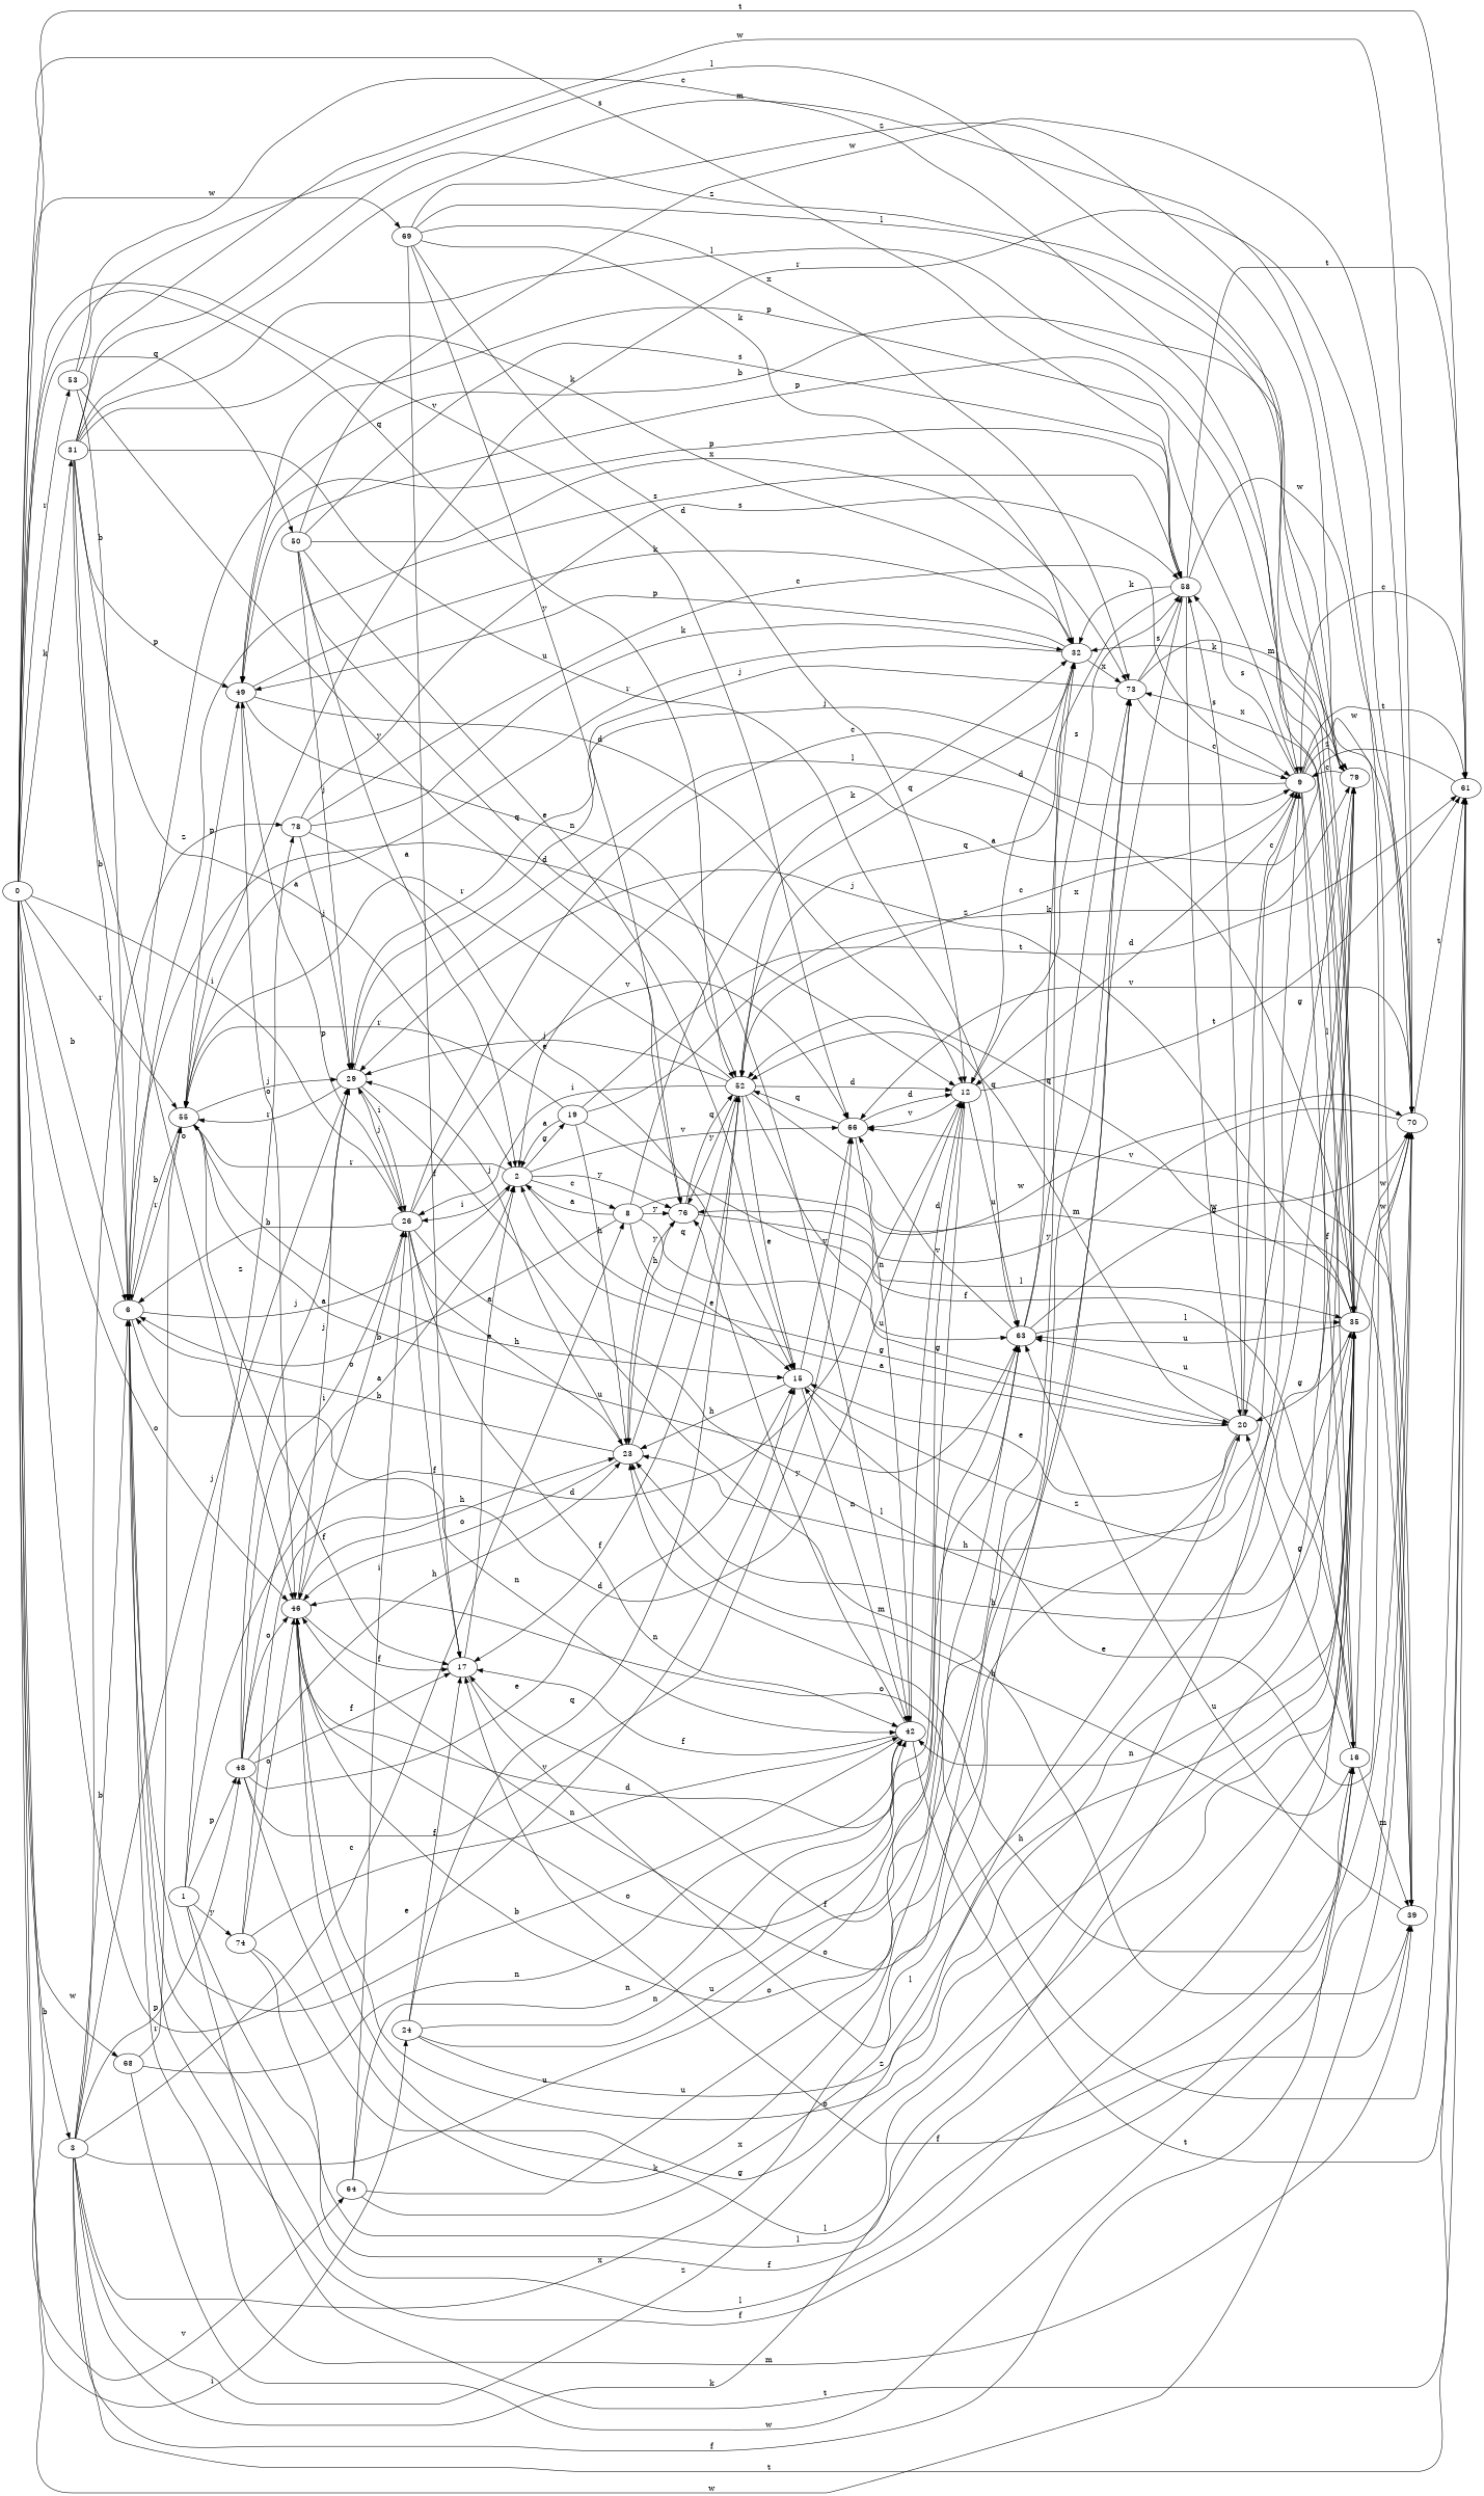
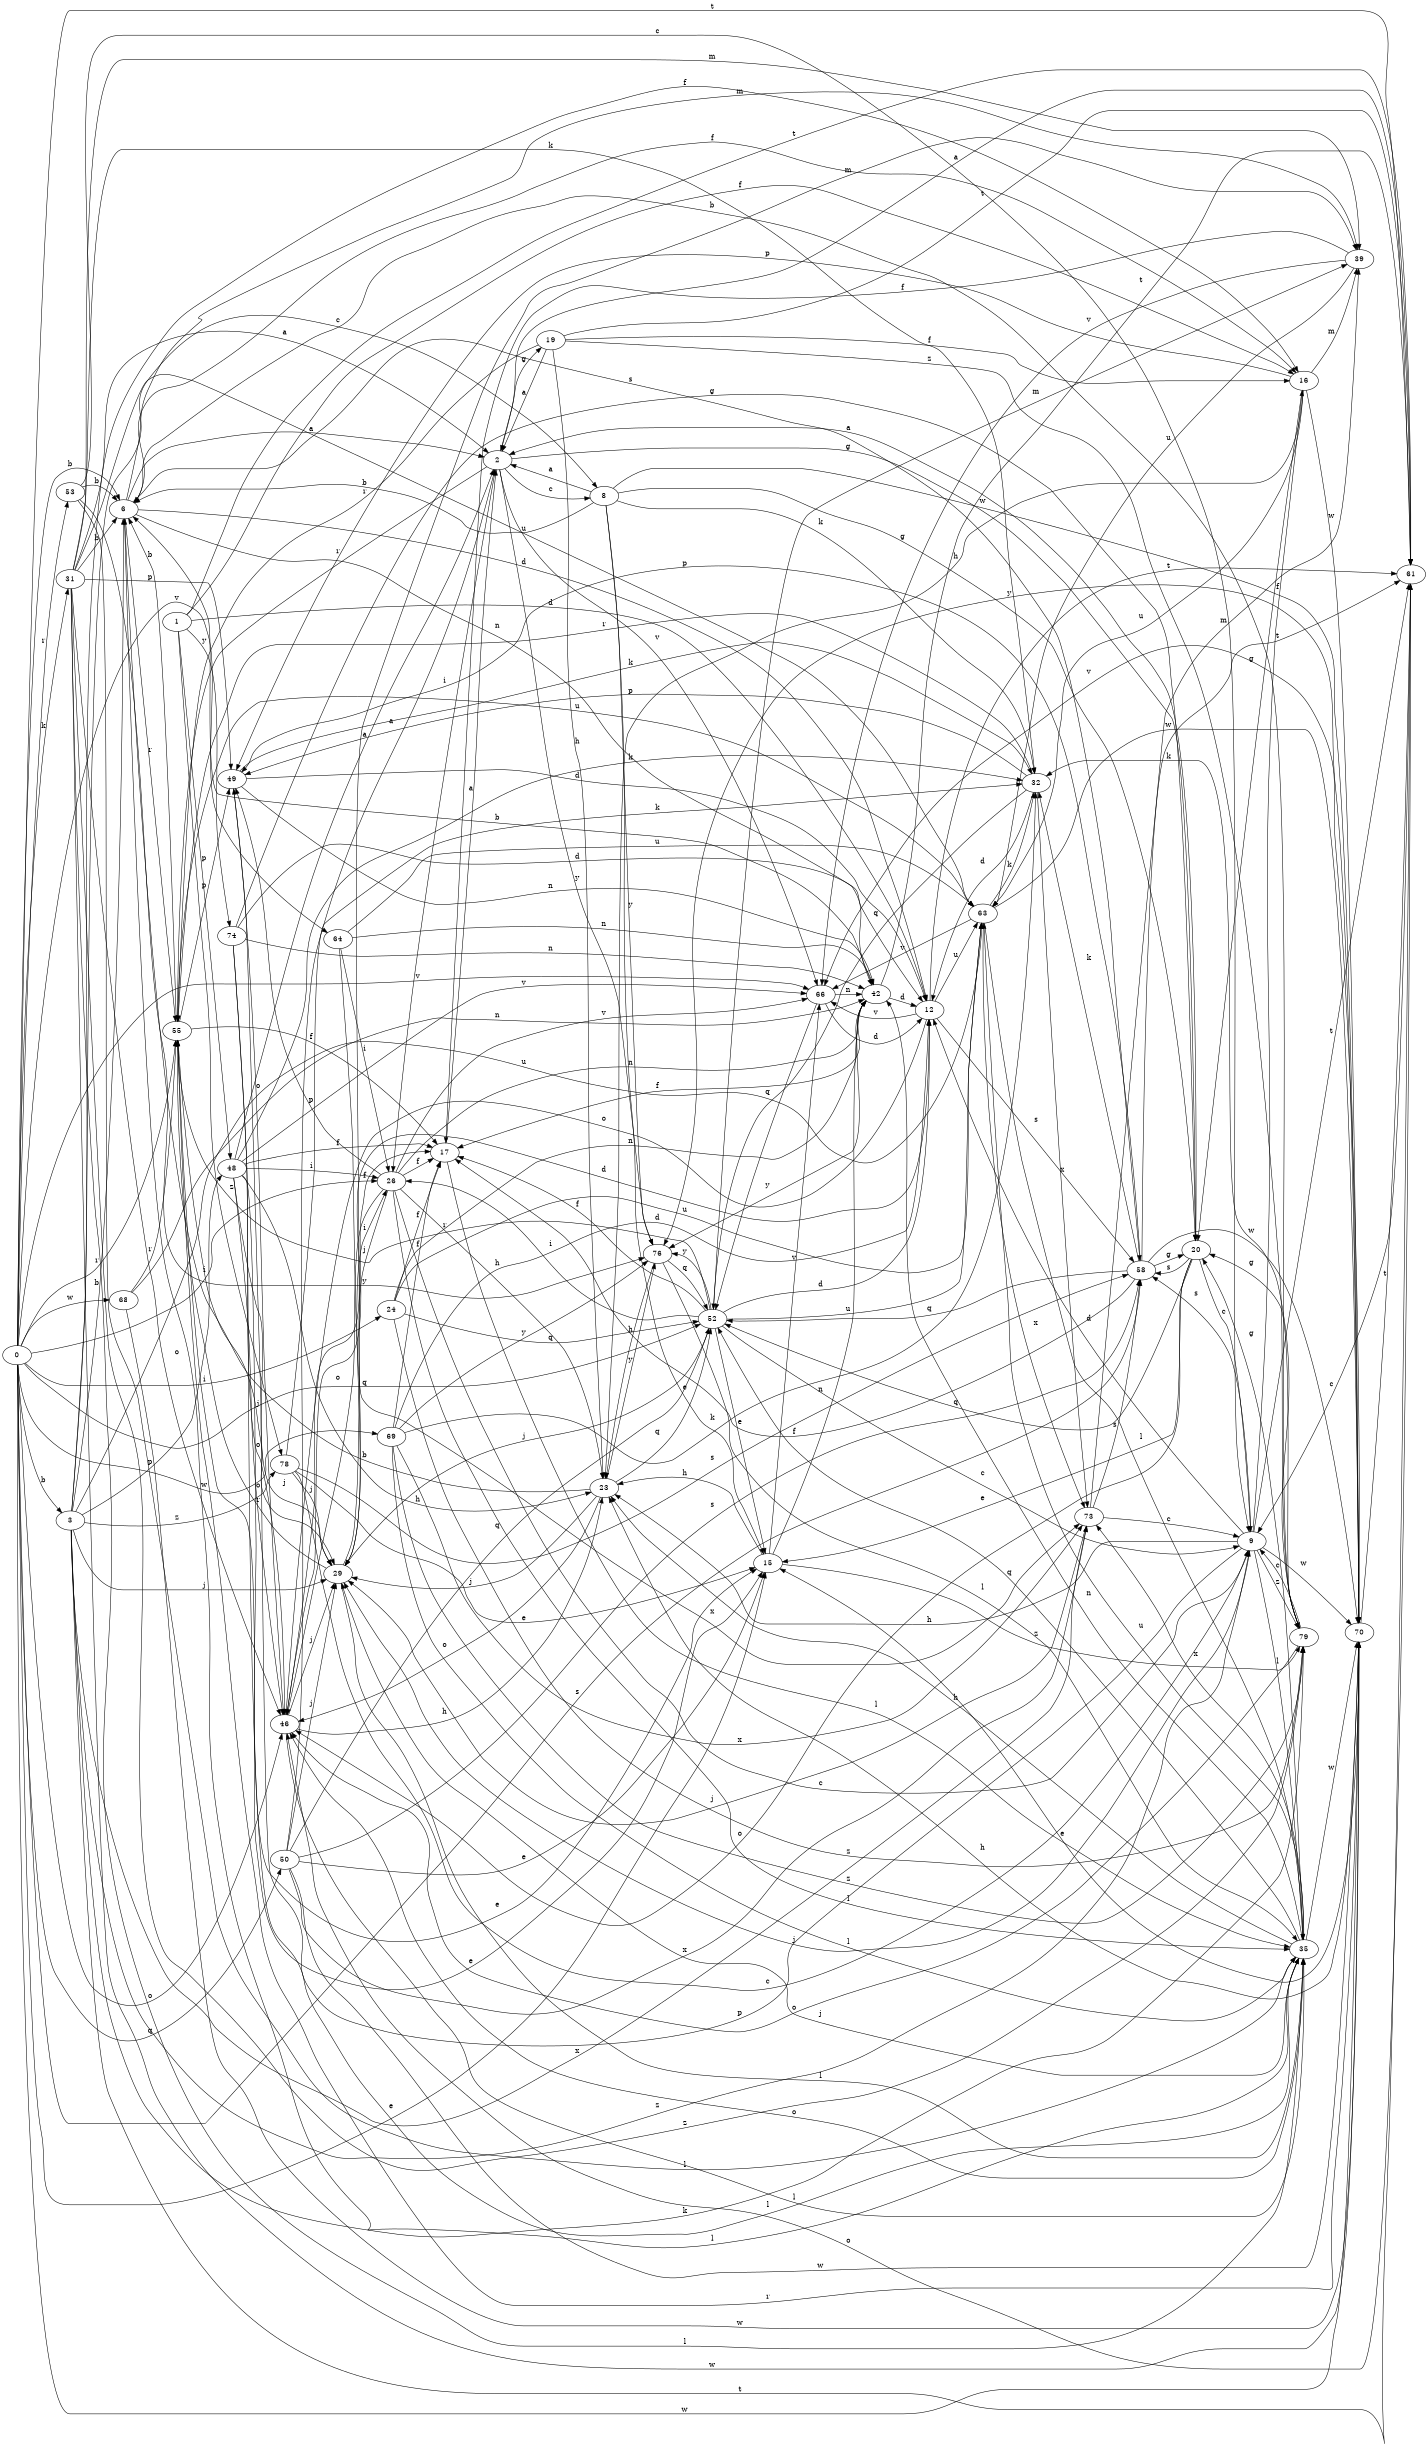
  strict digraph {
    rankdir=LR
    0
    3
    6
    15
    24
    26
    31
    46
    50
    52
    53
    55
    58
    61
    64
    66
    68
    69
    70
    16
    48
    78
    8
    9
    29
    63
    73
    79
    12
    2
    35
    39
    42
    23
    17
    49
    32
    76
    20
    1
    74
    19
    0 -> 3 [label=b]
    0 -> 6 [label=b]
    0 -> 15 [label=e]
    0 -> 24 [label=i]
    0 -> 26 [label=i]
    0 -> 31 [label=k]
    0 -> 46 [label=o]
    0 -> 50 [label=q]
    0 -> 52 [label=q]
    0 -> 53 [label=r]
    0 -> 55 [label=r]
    0 -> 58 [label=s]
    0 -> 61 [label=t]
    0 -> 64 [label=v]
    0 -> 66 [label=v]
    0 -> 68 [label=w]
    0 -> 69 [label=w]
    0 -> 70 [label=w]
    3 -> 6 [label=b]
    3 -> 61 [label=t]
    3 -> 16 [label=f]
    3 -> 48 [label=p]
    3 -> 78 [label=z]
    3 -> 8 [label=c]
    3 -> 9 [label=z]
    3 -> 29 [label=j]
    3 -> 63 [label=u]
    3 -> 73 [label=x]
    3 -> 79 [label=k]
    6 -> 55 [label=r]
    6 -> 58 [label=s]
    6 -> 16 [label=f]
    6 -> 12 [label=d]
    6 -> 2 [label=a]
    6 -> 35 [label=l]
    6 -> 39 [label=m]
    6 -> 42 [label=n]
    15 -> 66 [label=v]
    15 -> 79 [label=z]
    15 -> 42 [label=n]
    15 -> 23 [label=h]
    24 -> 52 [label=q]
    24 -> 63 [label=u]
    24 -> 79 [label=z]
    24 -> 42 [label=n]
    24 -> 17 [label=f]
-   26 -> 6 [label=b]
    26 -> 46 [label=o]
    26 -> 66 [label=v]
    26 -> 9 [label=c]
    26 -> 29 [label=j]
    26 -> 35 [label=l]
    26 -> 42 [label=n]
    26 -> 23 [label=h]
    26 -> 17 [label=f]
    26 -> 49 [label=p]
    31 -> 6 [label=b]
    31 -> 46 [label=o]
    31 -> 70 [label=w]
    31 -> 63 [label=u]
    31 -> 79 [label=z]
    31 -> 2 [label=a]
    31 -> 35 [label=l]
    31 -> 39 [label=m]
    31 -> 49 [label=p]
    31 -> 32 [label=k]
    46 -> 29 [label=j]
    46 -> 12 [label=d]
    46 -> 35 [label=l]
    46 -> 23 [label=h]
    46 -> 17 [label=f]
    50 -> 15 [label=e]
    50 -> 52 [label=q]
    50 -> 58 [label=s]
    50 -> 70 [label=w]
    50 -> 29 [label=j]
    50 -> 73 [label=x]
    50 -> 2 [label=a]
    52 -> 15 [label=e]
    52 -> 26 [label=i]
    52 -> 55 [label=r]
    52 -> 9 [label=c]
    52 -> 29 [label=j]
    52 -> 63 [label=u]
    52 -> 12 [label=d]
    52 -> 39 [label=m]
    52 -> 17 [label=f]
    52 -> 76 [label=y]
    53 -> 6 [label=b]
    53 -> 9 [label=c]
    53 -> 35 [label=l]
    53 -> 76 [label=y]
    55 -> 6 [label=b]
    55 -> 15 [label=e]
    55 -> 29 [label=j]
    55 -> 63 [label=u]
    55 -> 17 [label=f]
    55 -> 49 [label=p]
    58 -> 52 [label=q]
    58 -> 61 [label=t]
    58 -> 70 [label=w]
    58 -> 17 [label=f]
    58 -> 49 [label=p]
    58 -> 32 [label=k]
    58 -> 20 [label=g]
    61 -> 46 [label=o]
    61 -> 9 [label=c]
    61 -> 2 [label=a]
    64 -> 26 [label=i]
    64 -> 63 [label=u]
    64 -> 73 [label=x]
    64 -> 42 [label=n]
    66 -> 52 [label=q]
    66 -> 12 [label=d]
    66 -> 42 [label=n]
    68 -> 55 [label=r]
    68 -> 70 [label=w]
    68 -> 42 [label=n]
    69 -> 73 [label=x]
    69 -> 79 [label=z]
    69 -> 12 [label=d]
    69 -> 35 [label=l]
    69 -> 17 [label=f]
    69 -> 32 [label=k]
    69 -> 76 [label=y]
    70 -> 15 [label=e]
    70 -> 55 [label=r]
    70 -> 61 [label=t]
    70 -> 66 [label=v]
    70 -> 23 [label=h]
    70 -> 76 [label=y]
    16 -> 70 [label=w]
    16 -> 63 [label=u]
    16 -> 39 [label=m]
    16 -> 23 [label=h]
    16 -> 49 [label=p]
    16 -> 20 [label=g]
    48 -> 15 [label=e]
    48 -> 26 [label=i]
    48 -> 46 [label=o]
    48 -> 66 [label=v]
    48 -> 29 [label=j]
    48 -> 2 [label=a]
    48 -> 23 [label=h]
    48 -> 17 [label=f]
    48 -> 32 [label=k]
    78 -> 15 [label=e]
    78 -> 58 [label=s]
    78 -> 9 [label=c]
    78 -> 29 [label=j]
    78 -> 32 [label=k]
    8 -> 6 [label=b]
    8 -> 15 [label=e]
    8 -> 70 [label=w]
    8 -> 2 [label=a]
    8 -> 32 [label=k]
    8 -> 76 [label=y]
    8 -> 20 [label=g]
    9 -> 58 [label=s]
    9 -> 61 [label=t]
    9 -> 70 [label=w]
    9 -> 16 [label=f]
    9 -> 29 [label=j]
    9 -> 79 [label=z]
    9 -> 12 [label=d]
    9 -> 35 [label=l]
    9 -> 23 [label=h]
    9 -> 49 [label=p]
    29 -> 26 [label=i]
    29 -> 55 [label=r]
    29 -> 35 [label=l]
    29 -> 39 [label=m]
    63 -> 66 [label=v]
    63 -> 70 [label=w]
    63 -> 73 [label=x]
    63 -> 35 [label=l]
    63 -> 32 [label=k]
    73 -> 58 [label=s]
    73 -> 9 [label=c]
    73 -> 29 [label=j]
    73 -> 39 [label=m]
    79 -> 6 [label=b]
    79 -> 46 [label=o]
    79 -> 9 [label=c]
    79 -> 32 [label=k]
    79 -> 20 [label=g]
    12 -> 46 [label=o]
    12 -> 58 [label=s]
    12 -> 61 [label=t]
    12 -> 66 [label=v]
    12 -> 63 [label=u]
    2 -> 26 [label=i]
    2 -> 55 [label=r]
    2 -> 66 [label=v]
    2 -> 8 [label=c]
    2 -> 76 [label=y]
    2 -> 20 [label=g]
    2 -> 19 [label=g]
    35 -> 46 [label=o]
    35 -> 52 [label=q]
    35 -> 70 [label=w]
    35 -> 29 [label=j]
    35 -> 63 [label=u]
    35 -> 73 [label=x]
    35 -> 42 [label=n]
    35 -> 23 [label=h]
    35 -> 20 [label=g]
    39 -> 66 [label=v]
    39 -> 63 [label=u]
    39 -> 17 [label=f]
    42 -> 6 [label=b]
    42 -> 61 [label=t]
    42 -> 12 [label=d]
    42 -> 17 [label=f]
    42 -> 76 [label=y]
    23 -> 6 [label=b]
    23 -> 46 [label=o]
    23 -> 52 [label=q]
    23 -> 29 [label=j]
    23 -> 76 [label=y]
    17 -> 2 [label=a]
    17 -> 35 [label=l]
    49 -> 46 [label=o]
    49 -> 12 [label=d]
    49 -> 42 [label=n]
    49 -> 32 [label=k]
    32 -> 52 [label=q]
    32 -> 55 [label=r]
    32 -> 73 [label=x]
    32 -> 12 [label=d]
    32 -> 49 [label=p]
    76 -> 52 [label=q]
    76 -> 35 [label=l]
    76 -> 23 [label=h]
    20 -> 15 [label=e]
    20 -> 46 [label=o]
    20 -> 52 [label=q]
    20 -> 58 [label=s]
    20 -> 9 [label=c]
    20 -> 2 [label=a]
    1 -> 61 [label=t]
    1 -> 16 [label=f]
    1 -> 48 [label=p]
    1 -> 78 [label=z]
    1 -> 12 [label=d]
    1 -> 74 [label=y]
    74 -> 46 [label=o]
    74 -> 12 [label=d]
    74 -> 35 [label=l]
    74 -> 42 [label=n]
    74 -> 20 [label=g]
    19 -> 55 [label=r]
    19 -> 61 [label=t]
    19 -> 16 [label=f]
    19 -> 79 [label=z]
    19 -> 2 [label=a]
    19 -> 23 [label=h]
  }
